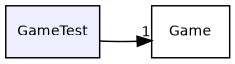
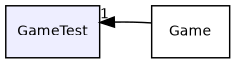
  digraph {
    compound=true
    rankdir=LR
    fontname="DejaVu Sans"
    node [fontname="DejaVu Sans" fontsize=10 shape=box]
    n1 [fillcolor="#eeeeff" label=GameTest pencolor=black style=filled]
    n2 [label=Game]
-   n1 -> n2 [headlabel=1 labeldistance=1.5 labelfontname=Helvetica labelfontsize=10 fontname="DejaVu Sans"]
+   n2 -> n1 [headlabel=1 labeldistance=1.5 labelfontname=Helvetica labelfontsize=10 fontname="DejaVu Sans"]
  }
